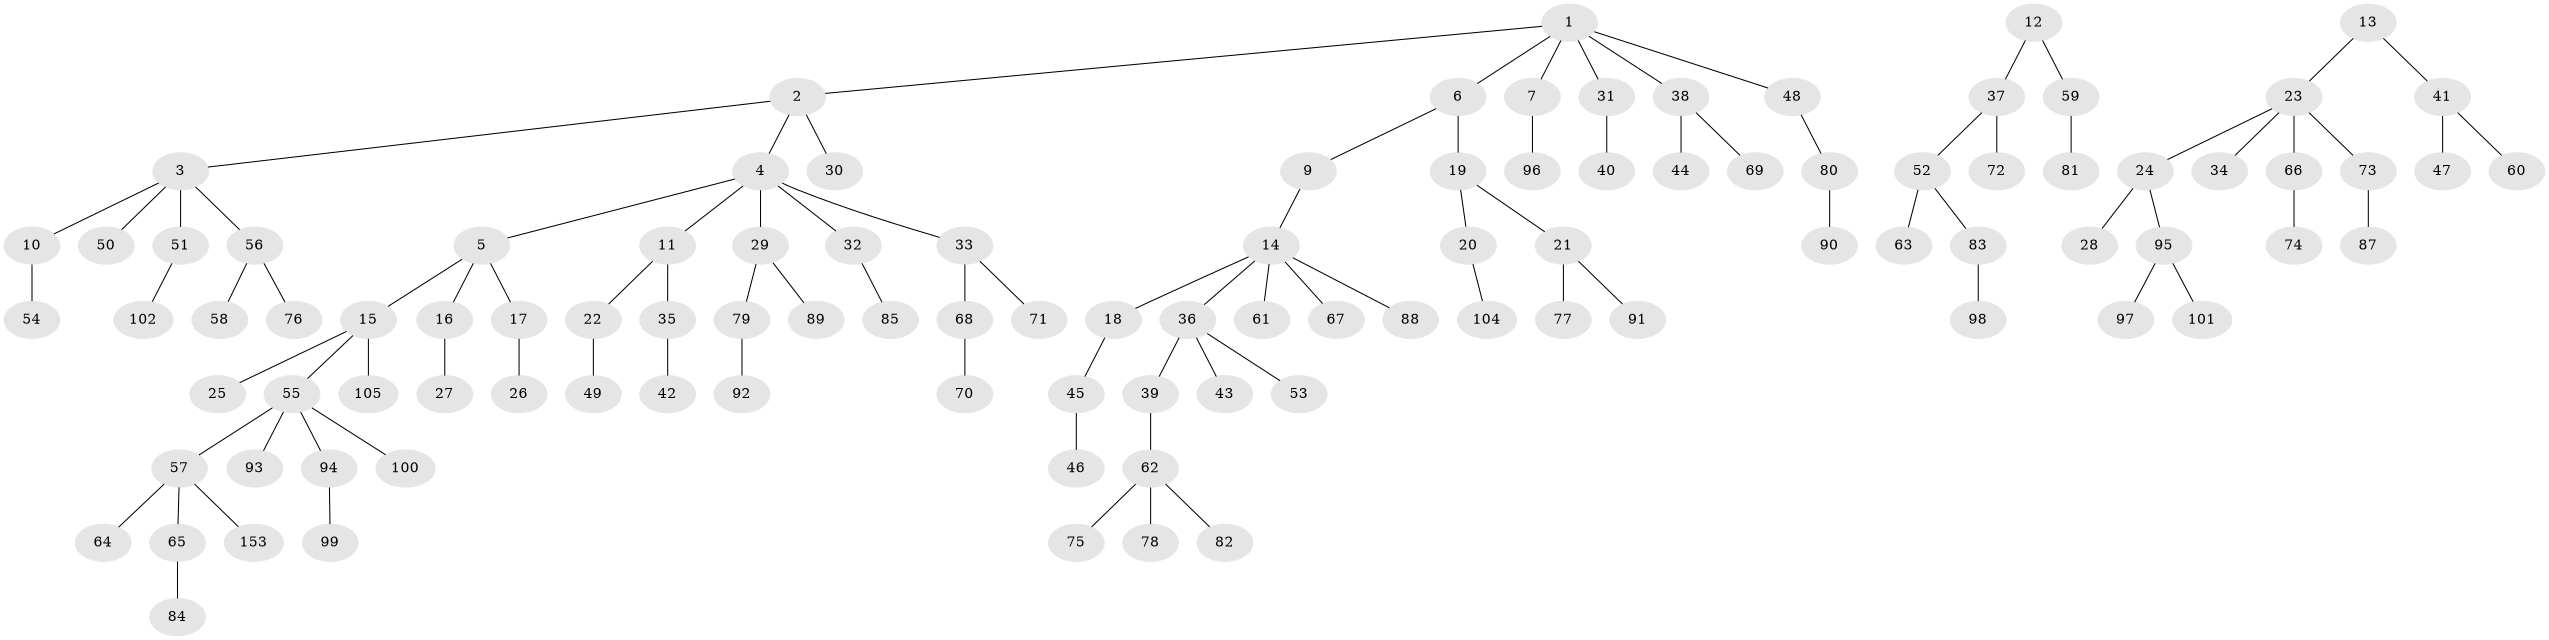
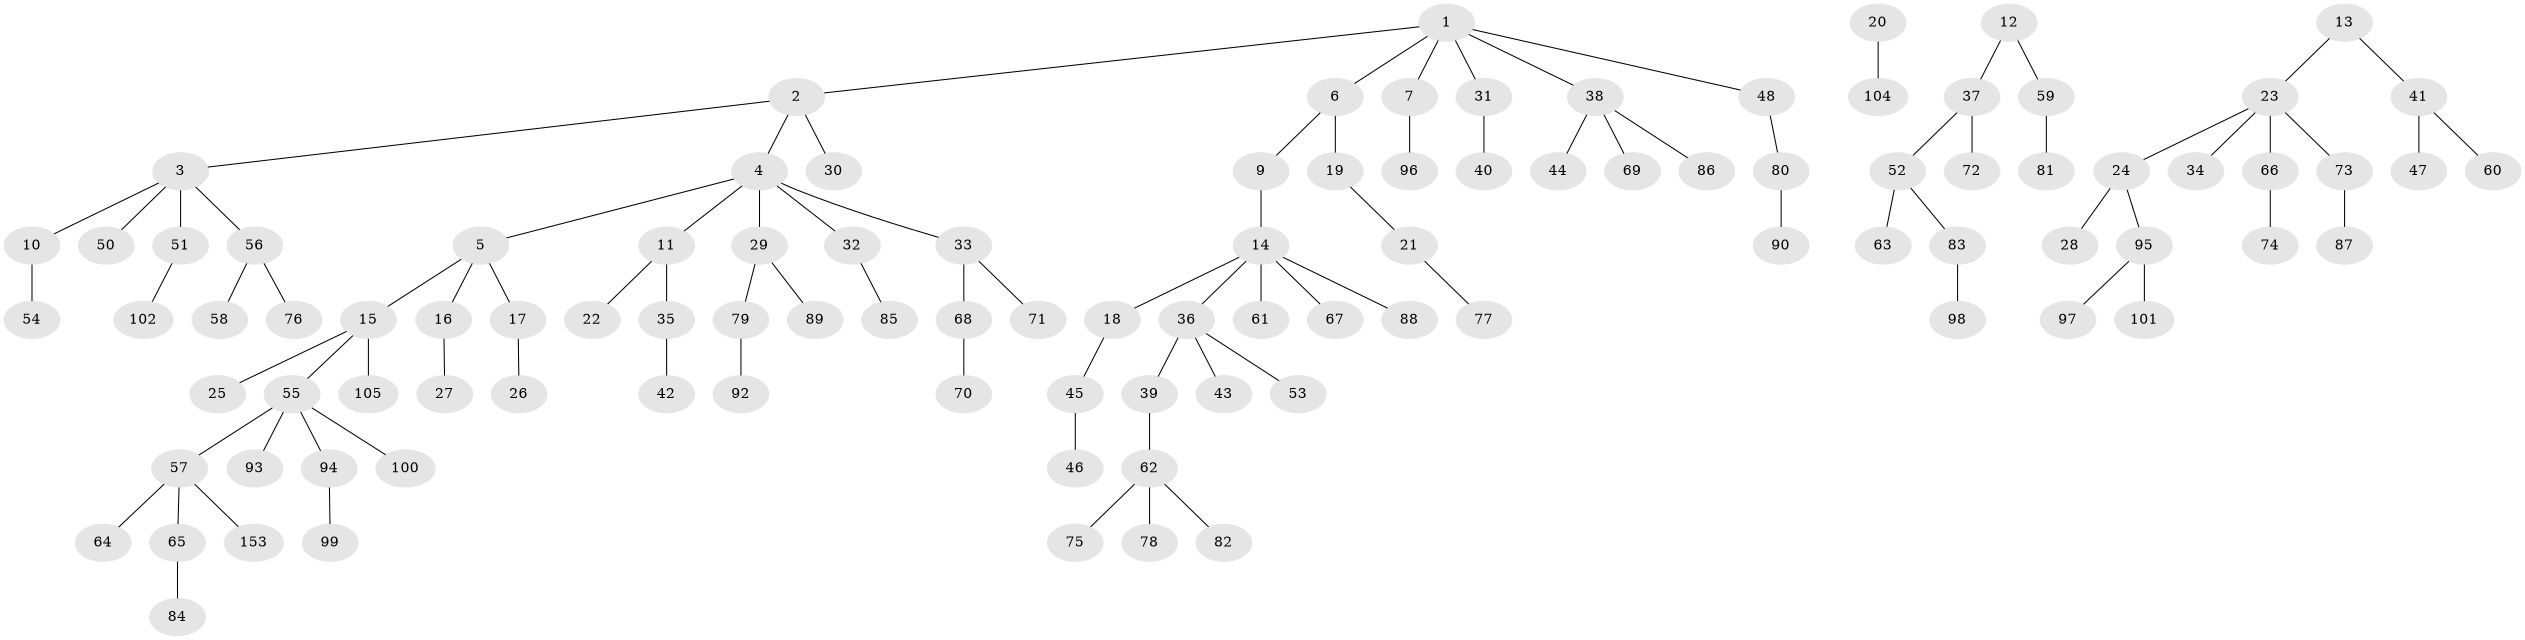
  graph {
    node [color=gray90 style=filled]
    1
    2
    6
    7
    31
    38
    48
    3
    4
    30
    9
    19
    96
    40
    44
    69
+   86
    80
    10
    50
    51
    56
    5
    11
    29
    32
    33
    54
    102
    58
    76
    15
    16
    17
    22
    35
    79
    89
    85
    68
    71
    25
    55
    105
    27
    26
    14
    20
    21
    12
    37
    59
    13
    23
    41
    18
    36
    61
    67
    88
-   49
    42
    52
    72
    81
    24
    34
    66
    73
    47
    60
    45
    39
    43
    53
    57
    93
    94
    100
    46
    104
    77
-   91
    28
    95
    74
    87
    97
    101
    92
    70
    62
    63
    83
    75
    78
    82
    90
    98
    64
    65
    n102 [label=153]
    99
    84
    1 -- 2
    1 -- 6
    1 -- 7
    1 -- 31
    1 -- 38
    1 -- 48
    2 -- 3
    2 -- 4
    2 -- 30
    6 -- 9
    6 -- 19
    7 -- 96
    31 -- 40
    38 -- 44
    38 -- 69
+   38 -- 86
    48 -- 80
    3 -- 10
    3 -- 50
    3 -- 51
    3 -- 56
    4 -- 5
    4 -- 11
    4 -- 29
    4 -- 32
    4 -- 33
    9 -- 14
-   19 -- 20
    19 -- 21
    80 -- 90
    10 -- 54
    51 -- 102
    56 -- 58
    56 -- 76
    5 -- 15
    5 -- 16
    5 -- 17
    11 -- 22
    11 -- 35
    29 -- 79
    29 -- 89
    32 -- 85
    33 -- 68
    33 -- 71
    15 -- 25
    15 -- 55
    15 -- 105
    16 -- 27
    17 -- 26
-   22 -- 49
    35 -- 42
    79 -- 92
    68 -- 70
    55 -- 57
    55 -- 93
    55 -- 94
    55 -- 100
    14 -- 18
    14 -- 36
    14 -- 61
    14 -- 67
    14 -- 88
    20 -- 104
    21 -- 77
-   21 -- 91
    12 -- 37
    12 -- 59
    37 -- 52
    37 -- 72
    59 -- 81
    13 -- 23
    13 -- 41
    23 -- 24
    23 -- 34
    23 -- 66
    23 -- 73
    41 -- 47
    41 -- 60
    18 -- 45
    36 -- 39
    36 -- 43
    36 -- 53
    52 -- 63
    52 -- 83
    24 -- 28
    24 -- 95
    66 -- 74
    73 -- 87
    45 -- 46
    39 -- 62
    57 -- 64
    57 -- 65
    57 -- n102
    94 -- 99
    95 -- 97
    95 -- 101
    62 -- 75
    62 -- 78
    62 -- 82
    83 -- 98
    65 -- 84
  }
